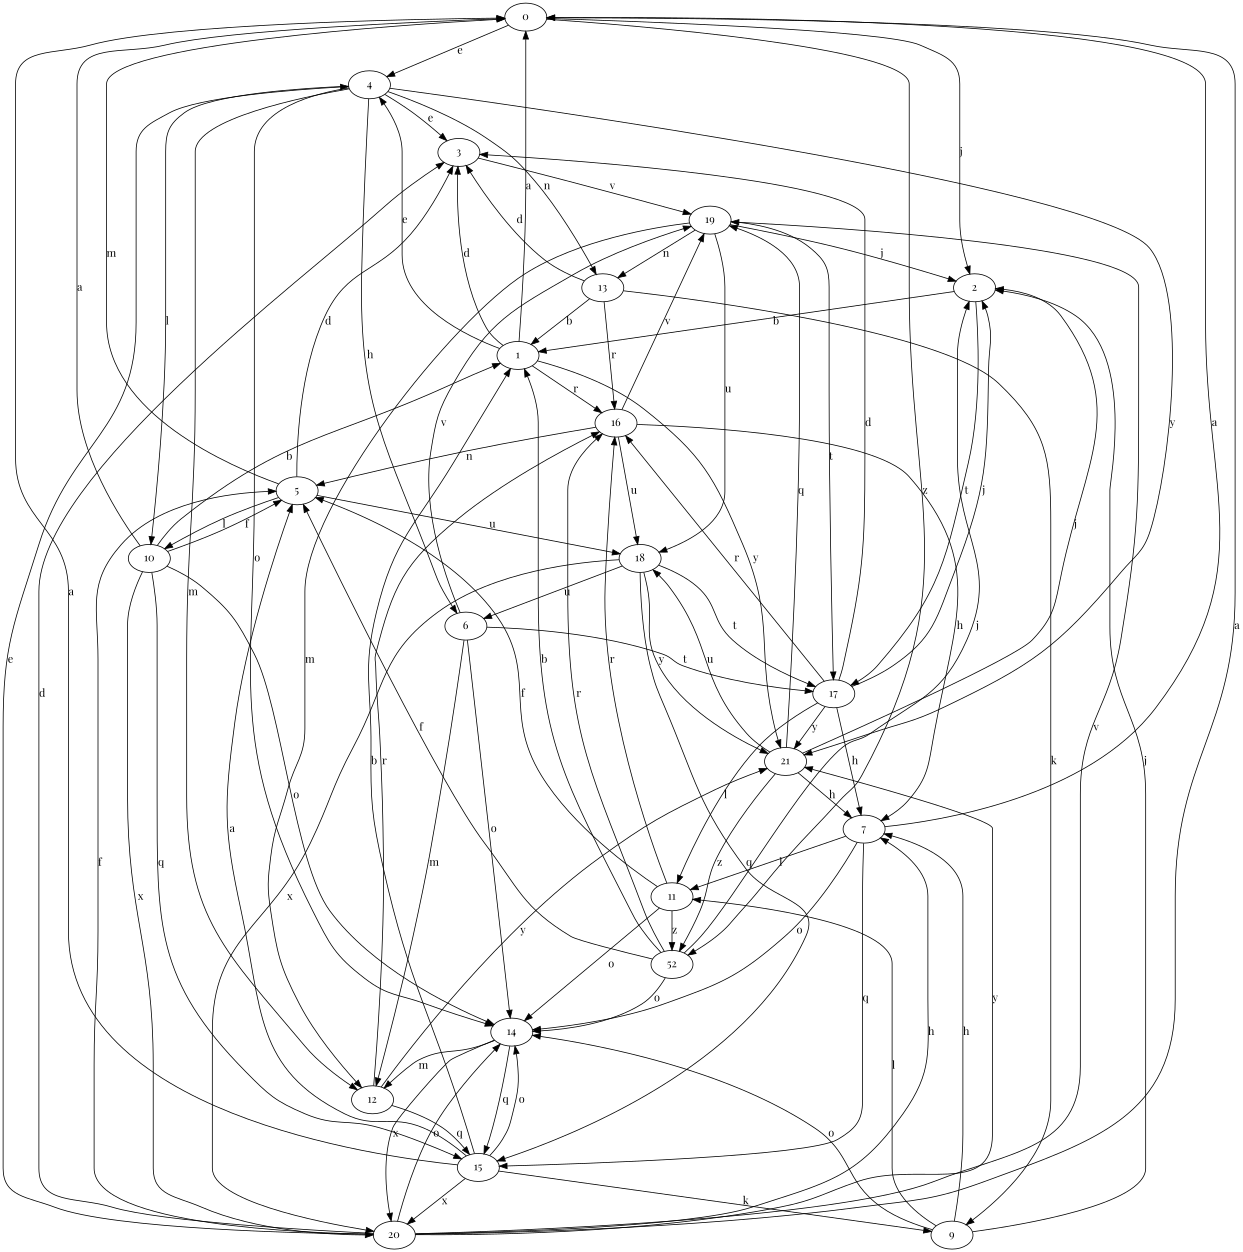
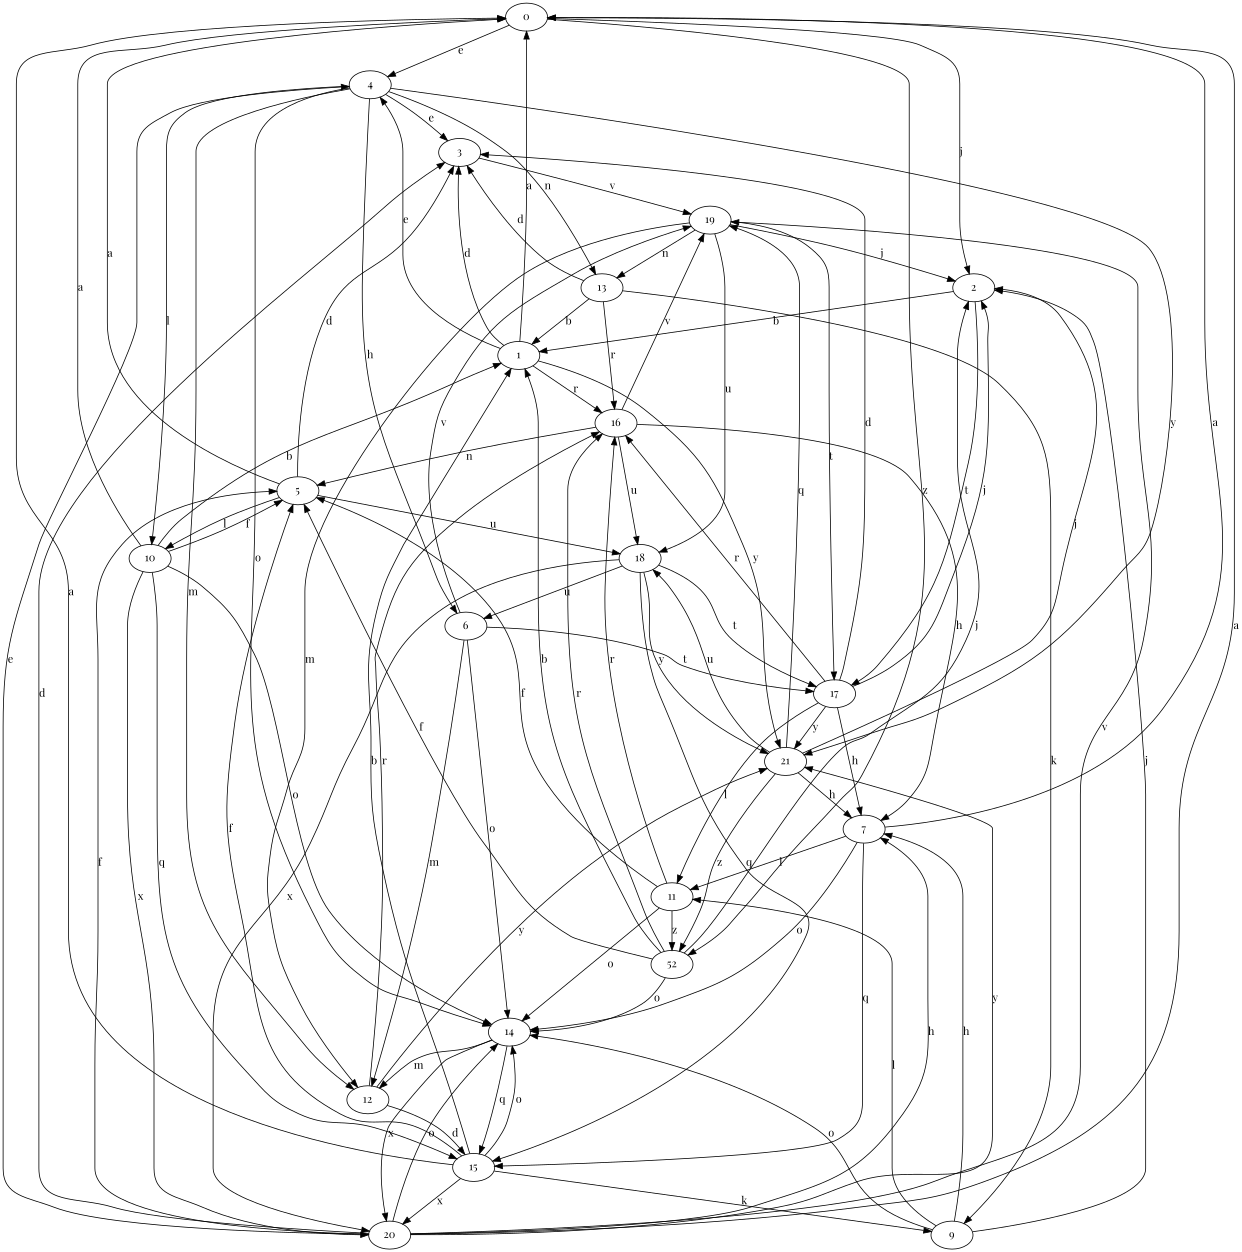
  strict digraph {
    fontname="Playfair Display"
    node [fontname="Playfair Display"]
    edge [fontname="Playfair Display"]
    0
    4
    n3 [label=2]
    n4 [label=52]
    3
    21
    6
    10
    12
    13
    14
    1
    17
    16
    5
    19
    18
    7
    15
    20
    9
    11
    0 -> 4 [label=e]
    0 -> n3 [label=j]
    0 -> n4 [label=z]
    4 -> 3 [label=e]
    4 -> 21 [label=y]
    4 -> 6 [label=h]
    4 -> 10 [label=l]
    4 -> 12 [label=m]
    4 -> 13 [label=n]
    4 -> 14 [label=o]
    n3 -> 1 [label=b]
    n3 -> 17 [label=t]
    n4 -> n3 [label=j]
    n4 -> 14 [label=o]
    n4 -> 1 [label=b]
    n4 -> 16 [label=r]
    n4 -> 5 [label=f]
    3 -> 19 [label=v]
    21 -> n3 [label=j]
    21 -> n4 [label=z]
    21 -> 19 [label=q]
    21 -> 18 [label=u]
    21 -> 7 [label=h]
    6 -> 12 [label=m]
    6 -> 14 [label=o]
    6 -> 17 [label=t]
    6 -> 19 [label=v]
    10 -> 0 [label=a]
    10 -> 14 [label=o]
    10 -> 1 [label=b]
    10 -> 5 [label=f]
    10 -> 15 [label=q]
    10 -> 20 [label=x]
    12 -> 21 [label=y]
    12 -> 16 [label=r]
-   12 -> 15 [label=q]
+   12 -> 15 [label=d]
    13 -> 3 [label=d]
    13 -> 1 [label=b]
    13 -> 16 [label=r]
    13 -> 9 [label=k]
    14 -> 12 [label=m]
    14 -> 15 [label=q]
    14 -> 20 [label=x]
    1 -> 0 [label=a]
    1 -> 4 [label=e]
    1 -> 3 [label=d]
    1 -> 21 [label=y]
    1 -> 16 [label=r]
    17 -> n3 [label=j]
    17 -> 3 [label=d]
    17 -> 21 [label=y]
    17 -> 16 [label=r]
    17 -> 7 [label=h]
    17 -> 11 [label=l]
    16 -> 5 [label=n]
    16 -> 19 [label=v]
    16 -> 18 [label=u]
    16 -> 7 [label=h]
-   5 -> 0 [label=m]
+   5 -> 0 [label=a]
    5 -> 3 [label=d]
    5 -> 10 [label=l]
    5 -> 18 [label=u]
    19 -> n3 [label=j]
    19 -> 12 [label=m]
    19 -> 13 [label=n]
    19 -> 17 [label=t]
    19 -> 18 [label=u]
    18 -> 21 [label=y]
    18 -> 6 [label=u]
    18 -> 17 [label=t]
    18 -> 15 [label=q]
    18 -> 20 [label=x]
    7 -> 0 [label=a]
    7 -> 14 [label=o]
    7 -> 15 [label=q]
    7 -> 11 [label=l]
    15 -> 0 [label=a]
    15 -> 14 [label=o]
    15 -> 1 [label=b]
-   15 -> 5 [label=a]
+   15 -> 5 [label=f]
    15 -> 20 [label=x]
    15 -> 9 [label=k]
    20 -> 0 [label=a]
    20 -> 4 [label=e]
    20 -> 3 [label=d]
    20 -> 21 [label=y]
    20 -> 14 [label=o]
    20 -> 5 [label=f]
    20 -> 19 [label=v]
    20 -> 7 [label=h]
    9 -> n3 [label=j]
    9 -> 14 [label=o]
    9 -> 7 [label=h]
    9 -> 11 [label=l]
    11 -> n4 [label=z]
    11 -> 14 [label=o]
    11 -> 16 [label=r]
    11 -> 5 [label=f]
  }
